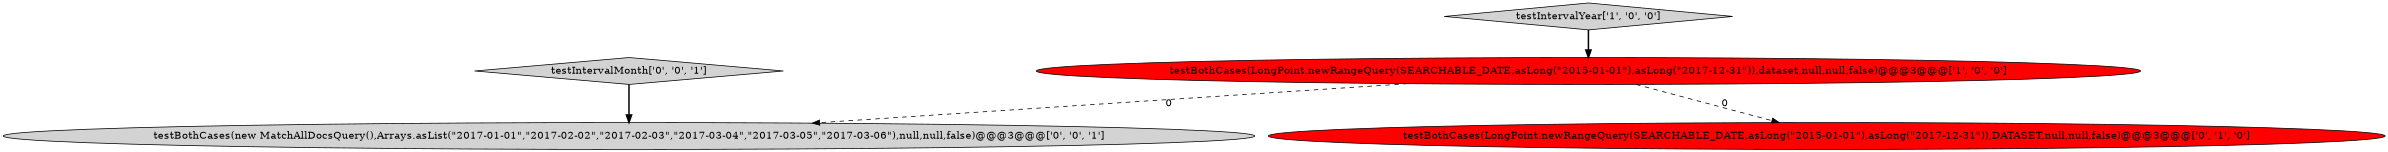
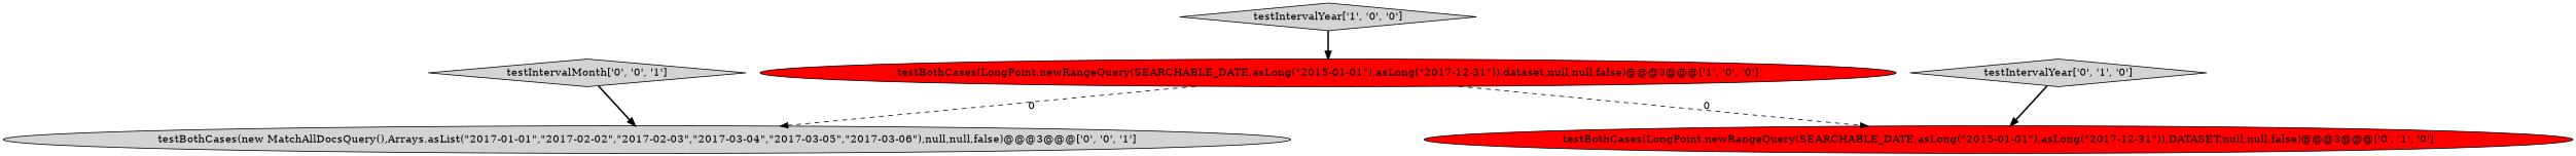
  digraph {
    node [fillcolor=lightgray shape=diamond style=filled]
    edge [style=bold]
    n1 [label="testIntervalMonth['0', '0', '1']"]
    n2 [label="testBothCases(new MatchAllDocsQuery(),Arrays.asList(\"2017-01-01\",\"2017-02-02\",\"2017-02-03\",\"2017-03-04\",\"2017-03-05\",\"2017-03-06\"),null,null,false)@@@3@@@['0', '0', '1']" shape=ellipse]
    n3 [fillcolor=red label="testBothCases(LongPoint.newRangeQuery(SEARCHABLE_DATE,asLong(\"2015-01-01\"),asLong(\"2017-12-31\")),DATASET,null,null,false)@@@3@@@['0', '1', '0']" shape=ellipse]
+   n4 [label="testIntervalYear['0', '1', '0']"]
    n5 [fillcolor=red label="testBothCases(LongPoint.newRangeQuery(SEARCHABLE_DATE,asLong(\"2015-01-01\"),asLong(\"2017-12-31\")),dataset,null,null,false)@@@3@@@['1', '0', '0']" shape=ellipse]
    n6 [label="testIntervalYear['1', '0', '0']"]
    n1 -> n2
+   n4 -> n3
    n5 -> n2 [label=0 style=dashed]
    n5 -> n3 [label=0 style=dashed]
    n6 -> n5
  }
